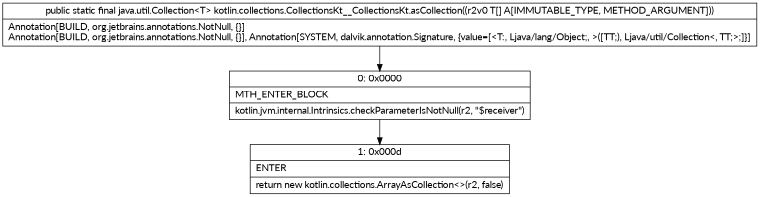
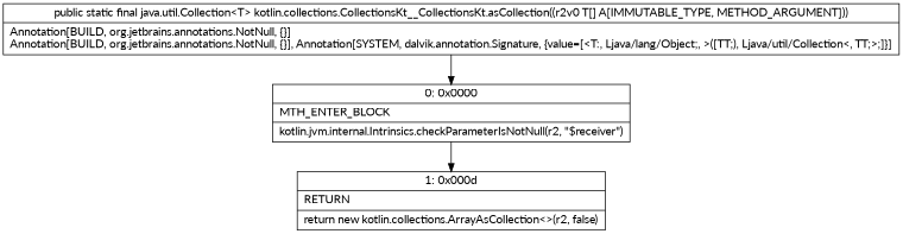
  digraph {
    fontname=Lato
    node [shape=record fontname=Lato]
    edge [fontname=Lato]
    n1 [label="{0\:\ 0x0000|MTH_ENTER_BLOCK\l|kotlin.jvm.internal.Intrinsics.checkParameterIsNotNull(r2, \"$receiver\")\l}"]
-   n2 [label="{1\:\ 0x000d|ENTER\l|return new kotlin.collections.ArrayAsCollection\<\>(r2, false)\l}"]
+   n2 [label="{1\:\ 0x000d|RETURN\l|return new kotlin.collections.ArrayAsCollection\<\>(r2, false)\l}"]
    n3 [label="{public static final java.util.Collection\<T\> kotlin.collections.CollectionsKt__CollectionsKt.asCollection((r2v0 T[] A[IMMUTABLE_TYPE, METHOD_ARGUMENT]))  | Annotation[BUILD, org.jetbrains.annotations.NotNull, \{\}]\lAnnotation[BUILD, org.jetbrains.annotations.NotNull, \{\}], Annotation[SYSTEM, dalvik.annotation.Signature, \{value=[\<T:, Ljava\/lang\/Object;, \>([TT;), Ljava\/util\/Collection\<, TT;\>;]\}]\l}"]
    n1 -> n2
    n3 -> n1
  }
